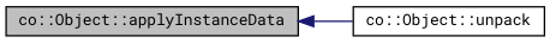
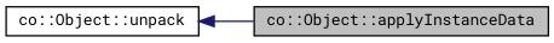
  digraph {
    rankdir=LR
    fontname="Roboto Mono"
    node [color=black fontname="Roboto Mono" fontsize=10 shape=record style=filled]
    n1 [fillcolor=grey75 fontcolor=black height=0.2 label="co::Object::applyInstanceData" width=0.4]
    n2 [fillcolor=white height=0.2 label="co::Object::unpack" width=0.4]
-   n1 -> n2 [color=midnightblue dir=back fontname="Roboto Mono" fontsize=10 labelfontname=Sans labelfontsize=10 style=solid]
+   n2 -> n1 [color=midnightblue dir=back fontname="Roboto Mono" fontsize=10 labelfontname=Sans labelfontsize=10 style=solid]
  }
